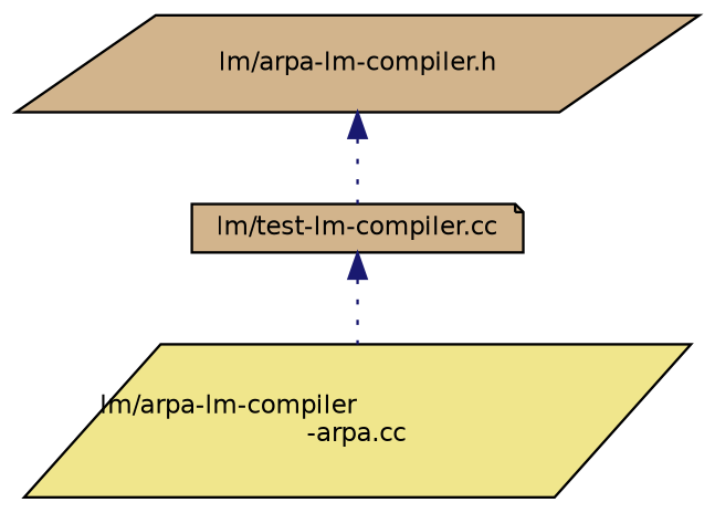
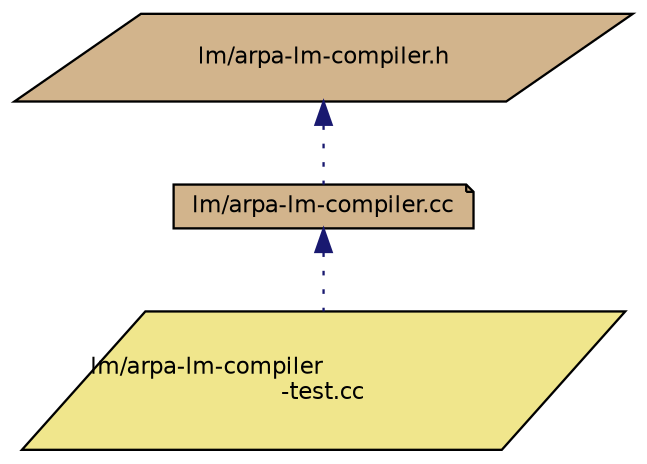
  digraph {
    node [color=black fillcolor=tan fontname=Helvetica fontsize=10 shape=parallelogram style=filled]
    edge [color=midnightblue dir=back fontname=Helvetica fontsize=10 labelfontname=Helvetica labelfontsize=10 style=dotted]
    n1 [fontcolor=black height=0.2 label="lm/arpa-lm-compiler.h" width=0.4]
-   n2 [height=0.2 label="lm/test-lm-compiler.cc" shape=note width=0.4]
-   n3 [fillcolor=khaki height=0.2 label="lm/arpa-lm-compiler\l-arpa.cc" width=0.4]
+   n2 [height=0.2 label="lm/arpa-lm-compiler.cc" shape=note width=0.4]
+   n3 [fillcolor=khaki height=0.2 label="lm/arpa-lm-compiler\l-test.cc" width=0.4]
    n1 -> n2
    n2 -> n3
  }
